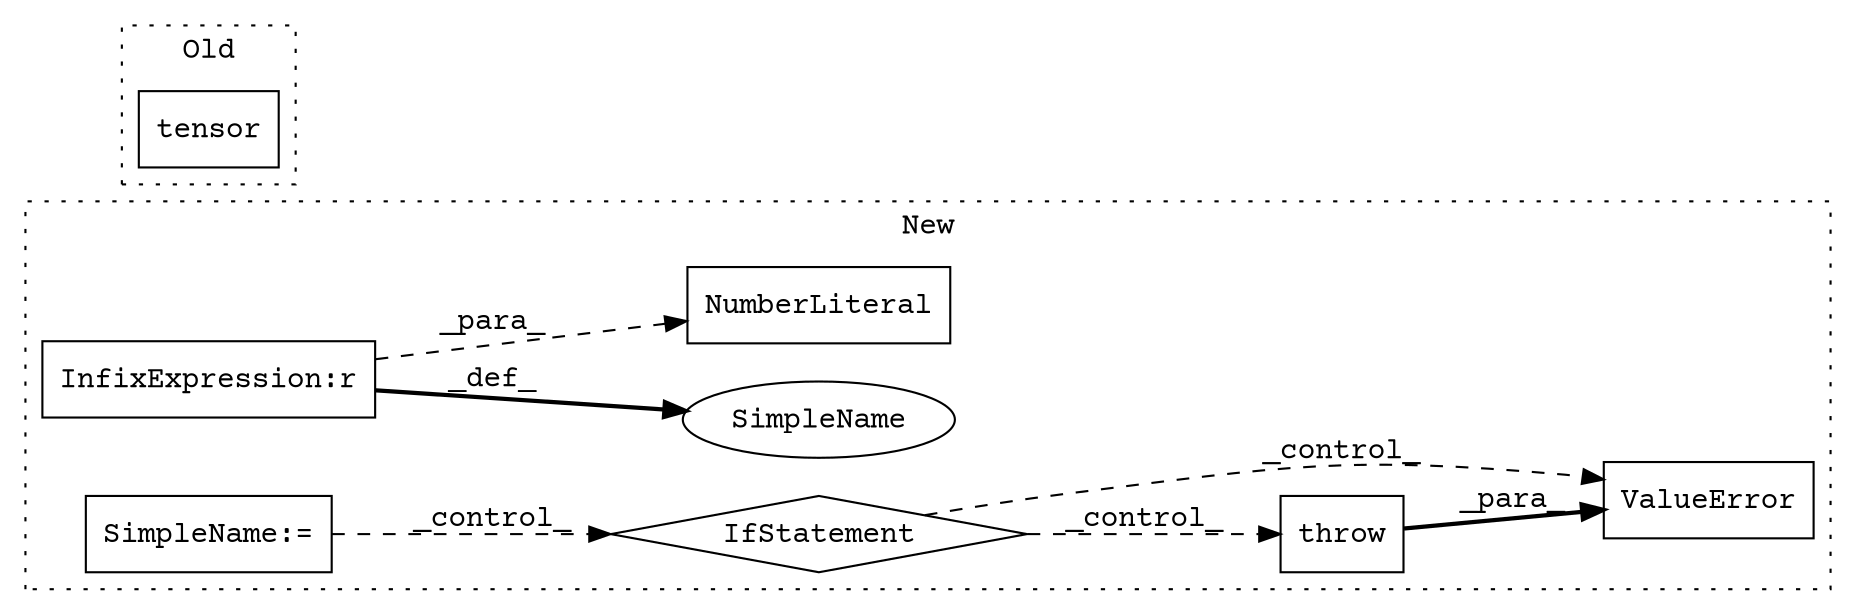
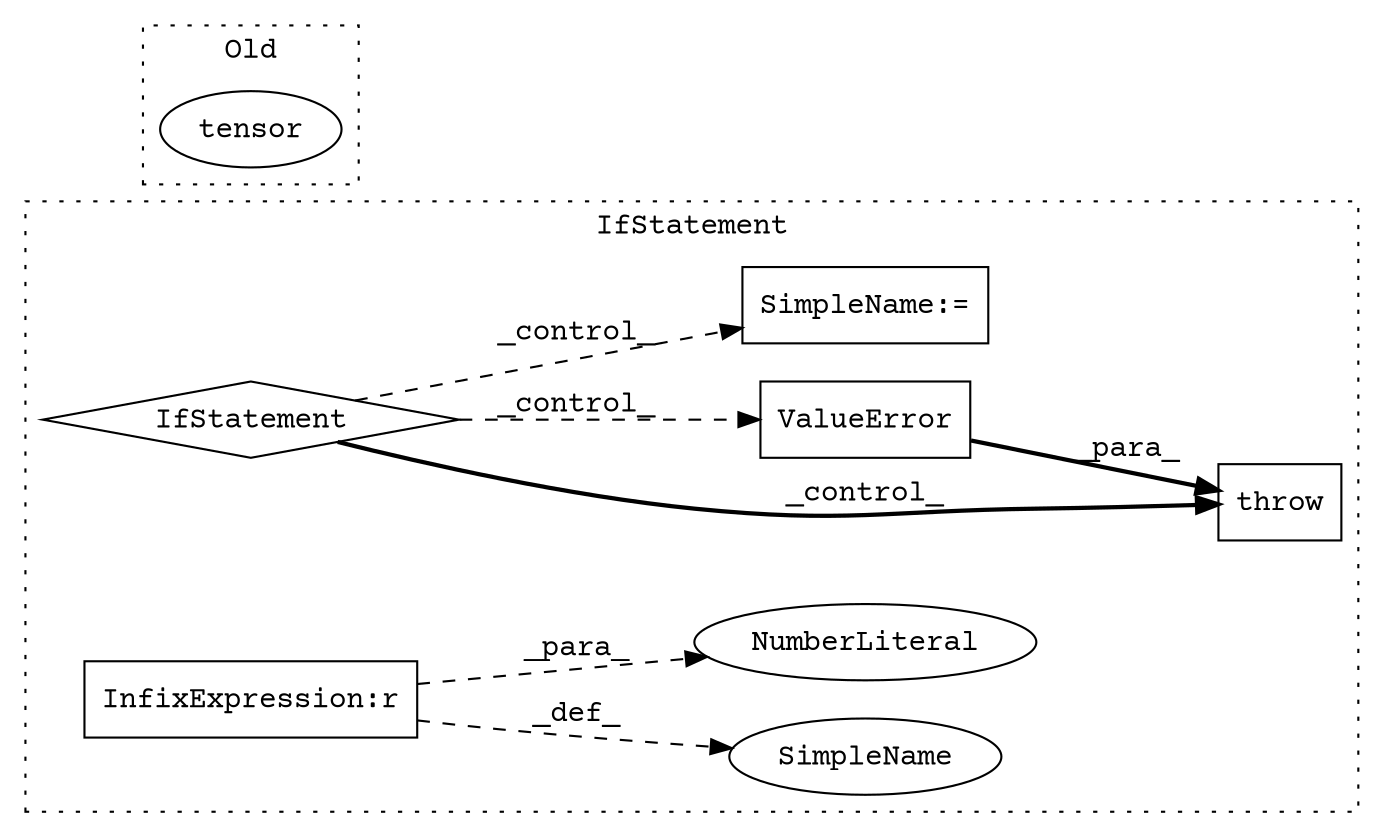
  digraph {
    fontname="Courier Prime"
    rankdir=LR
    node [a=32 fontname="Courier Prime" shape=box]
    edge [fontname="Courier Prime" style=dashed]
    n1 [a=53 l=6 label=throw s=549]
    n2 [a=25 l="4,2" label=IfStatement s="523,539" shape=diamond]
    n3 [a=42 label=SimpleName shape=ellipse]
    n4 [a=27 l=4 label="InfixExpression:r" s=532]
    n5 [l="11,1" label=ValueError s="555,589"]
-   n6 [a=34 l=3 label=NumberLiteral s=536]
+   n6 [a=34 l=3 label=NumberLiteral s=536 shape=ellipse]
    n7 [a=7 l=1 label="SimpleName:=" s=612]
-   n8 [l="7,1" label=tensor s="559,571"]
+   n8 [l="7,1" label=tensor s="559,571" shape=ellipse]
    subgraph cluster_1 {
-     label=New
+     label=IfStatement
      style=dotted
      n1
      n2
      n3
      n4
      n5
      n6
      n7
    }
    subgraph cluster_2 {
      label=Old
      style=dotted
      n8
    }
-   n2 -> n1 [label=_control_]
+   n2 -> n1 [label=_control_ style=bold]
    n2 -> n5 [label=_control_]
-   n7 -> n2 [label=_control_]
-   n4 -> n3 [label=_def_ style=bold]
+   n2 -> n7 [label=_control_]
+   n4 -> n3 [label=_def_]
    n4 -> n6 [label=_para_]
-   n1 -> n5 [label=_para_ style=bold]
+   n5 -> n1 [label=_para_ style=bold]
  }
